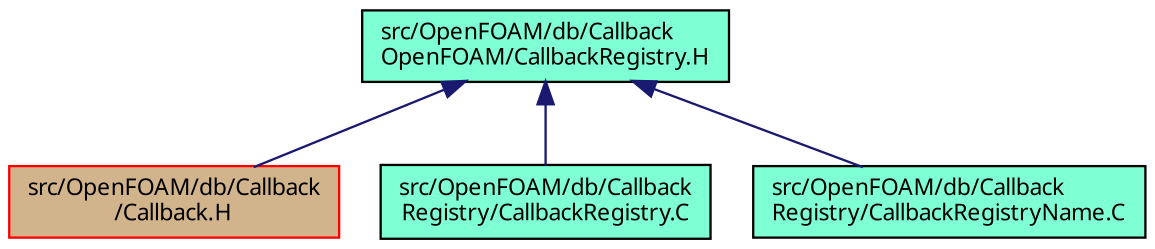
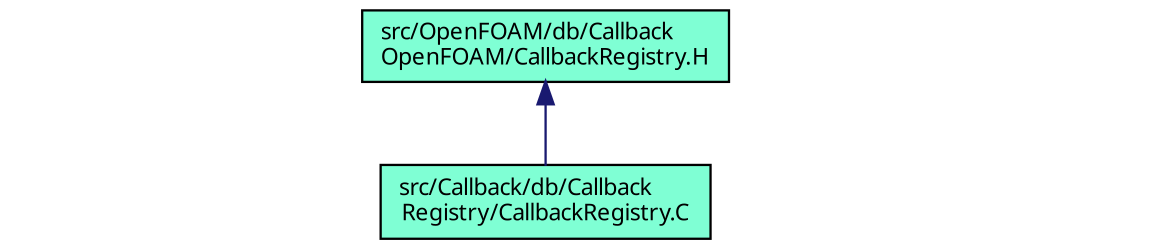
  digraph {
    fontname="Noto Sans"
    node [color=black fillcolor=aquamarine fontname="Noto Sans" fontsize=10 shape=record style=filled]
    edge [color=midnightblue dir=back fontname="Noto Sans" fontsize=10 labelfontname=Helvetica labelfontsize=10 style=solid]
    n1 [fontcolor=black height=0.2 label="src/OpenFOAM/db/Callback\lOpenFOAM/CallbackRegistry.H" width=0.4]
-   n2 [color=red fillcolor=tan height=0.2 label="src/OpenFOAM/db/Callback\l/Callback.H" width=0.4]
-   n3 [height=0.2 label="src/OpenFOAM/db/Callback\lRegistry/CallbackRegistry.C" width=0.4]
-   n4 [height=0.2 label="src/OpenFOAM/db/Callback\lRegistry/CallbackRegistryName.C" width=0.4]
-   n1 -> n2
+   n3 [height=0.2 label="src/Callback/db/Callback\lRegistry/CallbackRegistry.C" width=0.4]
    n1 -> n3
-   n1 -> n4
  }
